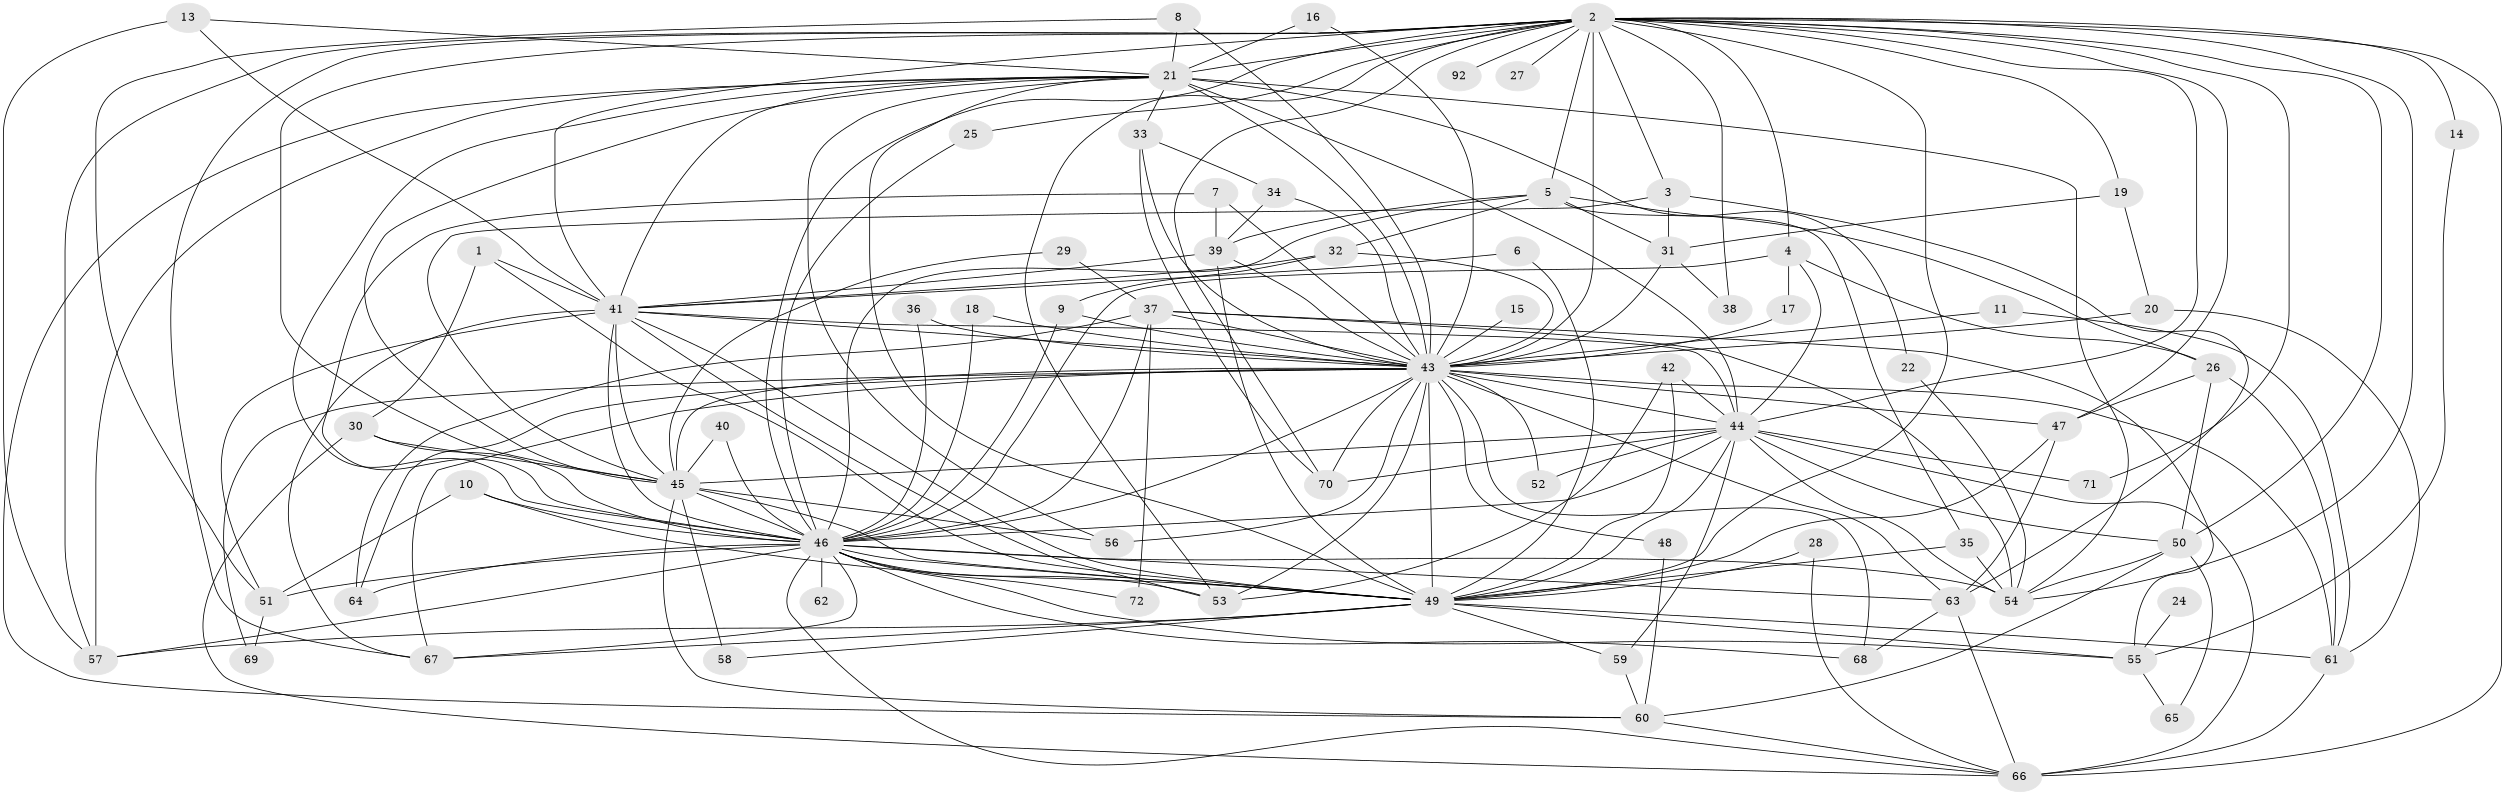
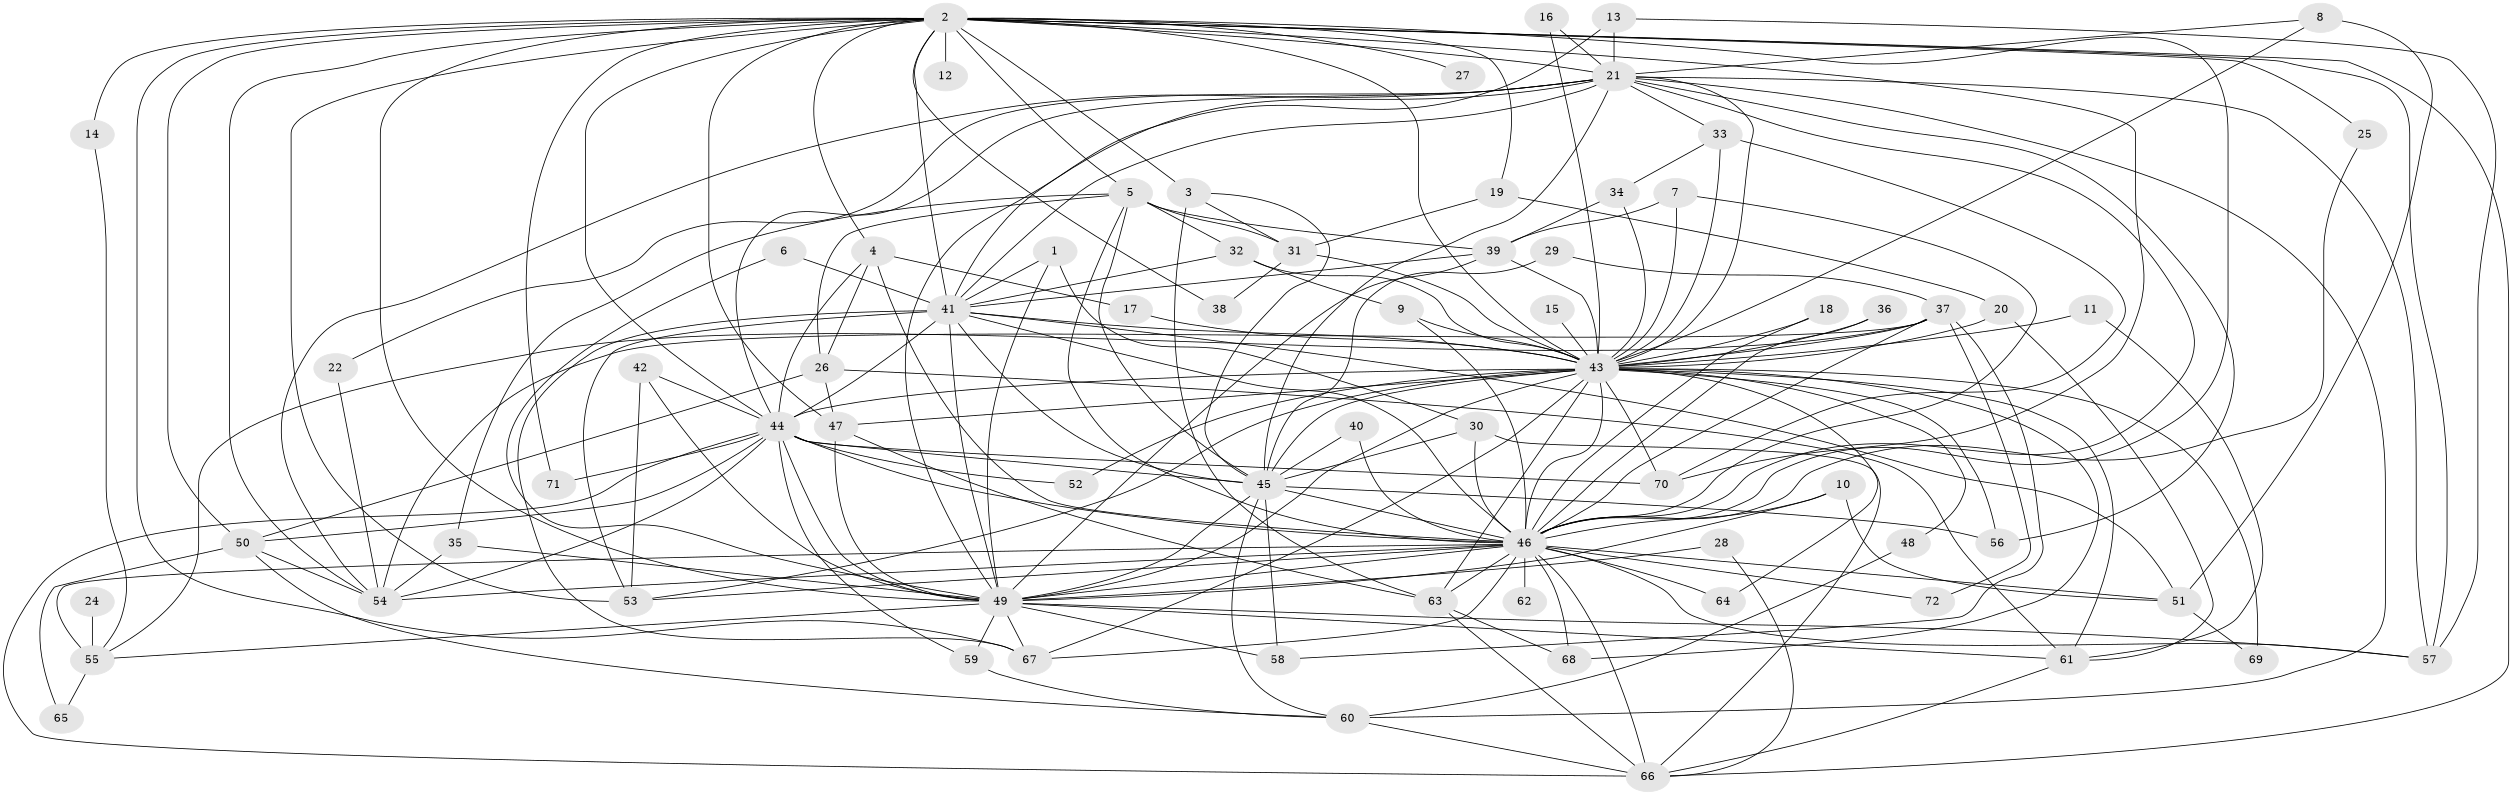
  graph {
    node [color=gray90 style=filled]
    edge [weight=1.0]
    1
    30
    41
    49
    45
    46
    66
    43
    44
    53
    67
    51
    57
    61
    55
    58
    59
    2
    3
    4
    5
-   12 [label=92]
+   12
    14
    19
    21
    25
    27
    38
    47
    50
    54
    70
    71
    31
    63
    17
    26
    32
    35
    39
    20
    22
    33
    56
    60
    48
    52
    64
    68
    69
    72
    62
    65
    9
    6
    7
    8
    10
    11
    13
    15
    16
    18
    34
    24
    28
    29
    37
    36
    40
    42
    1 -- 30
    1 -- 41
    1 -- 49
    30 -- 45
    30 -- 46
    30 -- 66
    41 -- 49
    41 -- 45
    41 -- 46 [weight=3.0]
    41 -- 43 [weight=2.0]
    41 -- 44
    41 -- 53
    41 -- 67
    41 -- 51
    49 -- 67
    49 -- 57
    49 -- 61
    49 -- 55
    49 -- 58
    49 -- 59
    45 -- 49
    45 -- 46
    45 -- 58
    45 -- 56 [weight=2.0]
    45 -- 60
    46 -- 49
    46 -- 66
    46 -- 53
    46 -- 67
    46 -- 51
    46 -- 57
    46 -- 55 [weight=2.0]
    46 -- 54
    46 -- 63
    46 -- 64
    46 -- 68
    46 -- 72
    46 -- 62 [weight=2.0]
    43 -- 49 [weight=3.0]
    43 -- 45 [weight=3.0]
    43 -- 46 [weight=4.0]
    43 -- 44 [weight=4.0]
    43 -- 53
    43 -- 67
    43 -- 61
    43 -- 47
    43 -- 70
    43 -- 63
    43 -- 56
    43 -- 48
    43 -- 52
    43 -- 64
    43 -- 68
    43 -- 69
    44 -- 49
    44 -- 45
    44 -- 46
    44 -- 66
    44 -- 59
    44 -- 50
    44 -- 54
    44 -- 70
    44 -- 71
    44 -- 52
    51 -- 69
    61 -- 66
    55 -- 65
    59 -- 60
    2 -- 41 [weight=2.0]
    2 -- 49 [weight=2.0]
-   2 -- 45 [weight=2.0]
+   5 -- 45 [weight=2.0]
    2 -- 46 [weight=2.0]
    2 -- 66
    2 -- 43 [weight=4.0]
    2 -- 44 [weight=3.0]
    2 -- 53
    2 -- 67
    2 -- 57
    2 -- 3 [weight=2.0]
    2 -- 4
    2 -- 5
    2 -- 12 [weight=2.0]
    2 -- 14
    2 -- 19
    2 -- 21 [weight=2.0]
    2 -- 25
    2 -- 27 [weight=2.0]
    2 -- 38
    2 -- 47 [weight=3.0]
    2 -- 50
    2 -- 54 [weight=2.0]
    2 -- 70
    2 -- 71
    3 -- 45
    3 -- 31
    3 -- 63
    4 -- 46
    4 -- 44
    4 -- 17
    4 -- 26
    5 -- 46
    5 -- 31
    5 -- 26
    5 -- 32
    5 -- 35
    5 -- 39
    14 -- 55
    19 -- 31
    19 -- 20
    21 -- 41
    21 -- 49
    21 -- 45
    21 -- 46
    21 -- 43 [weight=2.0]
    21 -- 44
    21 -- 57
    21 -- 54
    21 -- 22
    21 -- 33
    21 -- 56
    21 -- 60
    25 -- 46
    47 -- 49
    47 -- 63
    50 -- 54
    50 -- 60
    50 -- 65
    31 -- 43
    31 -- 38
    63 -- 66 [weight=2.0]
    63 -- 68
    17 -- 43
    26 -- 61
    26 -- 47
    26 -- 50
    32 -- 41
    32 -- 43
    32 -- 9
    35 -- 49
    35 -- 54
    39 -- 41
    39 -- 49
    39 -- 43
    20 -- 43
    20 -- 61
    22 -- 54
    33 -- 43 [weight=2.0]
    33 -- 70
    33 -- 34
    60 -- 66
    48 -- 60
    9 -- 46
    9 -- 43
    6 -- 41
    6 -- 49 [weight=2.0]
    7 -- 46
    7 -- 43
    7 -- 39
    8 -- 43 [weight=2.0]
    8 -- 51
    8 -- 21
    10 -- 49
    10 -- 46
    10 -- 51
    11 -- 43
    11 -- 61
    13 -- 41
    13 -- 57
    13 -- 21
    15 -- 43
    16 -- 43
    16 -- 21
    18 -- 46
    18 -- 43
    34 -- 43
    34 -- 39
    24 -- 55
    28 -- 49
    28 -- 66
    29 -- 45
    29 -- 37
    37 -- 46
    37 -- 43
    37 -- 55
-   37 -- 64
+   37 -- 58
    37 -- 54
    37 -- 72
    36 -- 46
    36 -- 43
    40 -- 45
    40 -- 46
    42 -- 49
    42 -- 44
    42 -- 53
  }
